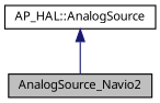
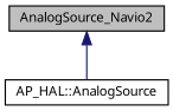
  digraph {
    fontname="Noto Sans"
    node [color=black fontname="Noto Sans" fontsize=10 shape=record style=filled]
    n1 [fillcolor=grey75 fontcolor=black height=0.2 label=AnalogSource_Navio2 width=0.4]
    n2 [fillcolor=white height=0.2 label="AP_HAL::AnalogSource" width=0.4]
-   n2 -> n1 [color=midnightblue dir=back fontname="Noto Sans" fontsize=10 labelfontname=Helvetica labelfontsize=10 style=solid]
+   n1 -> n2 [color=midnightblue dir=back fontname="Noto Sans" fontsize=10 labelfontname=Helvetica labelfontsize=10 style=solid]
  }
